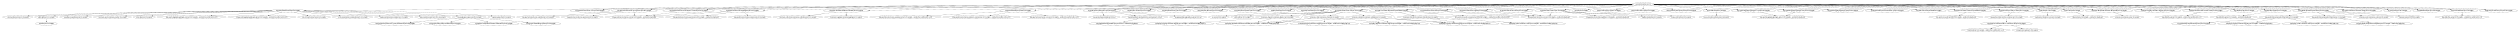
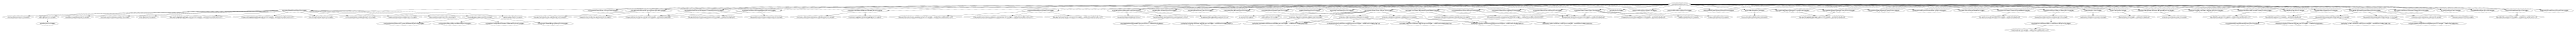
  digraph {
    fontname=Merriweather
    node [fontname=Merriweather]
    edge [fontname=Merriweather]
    "com.jdon:jivejdon:war:5.0"
    "org.jdon:jdonframework:jar:6.9:compile"
    "org.apache.lucene:lucene-core:jar:4.10.3:compile"
    "org.apache.lucene:lucene-analyzers-common:jar:4.10.3:compile"
    "org.apache.lucene:lucene-queryparser:jar:4.10.3:compile"
    "org.apache.lucene:lucene-highlighter:jar:4.10.3:compile"
    n7 [label="commons-beanutils:sandbox-beanutils:jar:1.9.4:compile"]
    "com.janeluo:ikanalyzer:jar:2012_u6:compile"
    "org.junit.jupiter:junit-jupiter-api:jar:5.0.0:test"
    "com.jdon:jdon-struts1x:jar:6.6.4:compile"
    "com.jdon:jdonaccessory:jar:6.6.4:compile"
    "com.jdon:jdon-jdbcTemp:jar:6.6.4:compile"
    "com.jdon:jdon-treepattern:jar:6.6.4:compile"
    "weibo4j:weibo4j:jar:6.6.4:compile"
    "org.tuckey:urlrewrite:jar:3.2.0:compile"
    "org.apache.struts:struts-core:jar:1.3.8:compile"
    "org.apache.struts:struts-tiles:jar:1.3.8:compile"
    "org.apache.struts:struts-taglib:jar:1.3.8:compile"
    "org.apache.struts:struts-el:jar:1.3.8:compile"
    "org.apache.struts:struts-extras:jar:1.3.8:compile"
    "jstl:jstl:jar:1.2:compile"
    "javax.servlet.jsp:jsp-api:jar:2.2:compile"
    "javax.servlet:servlet-api:jar:2.5:compile"
    "com.ocpsoft:ocpsoft-pretty-time:jar:1.0.6:compile"
    "javax.mail:mail:jar:1.4:provided"
    "org.apache.logging.log4j:log4j-core:jar:2.17.1:compile"
    "org.apache.logging.log4j:log4j-api:jar:2.17.1:compile"
    "org.apache.logging.log4j:log4j-1.2-api:jar:2.17.1:compile"
    "javax.transaction:javax.transaction-api:jar:1.2:compile"
    "net.oauth.core:oauth:jar:20100527:compile"
    "net.oauth.core:oauth-consumer:jar:20100527:compile"
    "net.oauth.core:oauth-httpclient3:jar:20090617:compile"
    "org.apache.xmlrpc:xmlrpc-client:jar:3.1.3:compile"
    "junit:junit:jar:4.13.1:compile"
    "rome:rome:jar:0.9:compile"
    "commons-fileupload:commons-fileupload:jar:1.1.1:compile"
    "commons-logging:commons-logging-api:jar:1.1:compile"
    "fr.xebia.web.extras:xebia-servlet-extras:jar:1.0.5:compile"
    "org.slf4j:slf4j-api:jar:1.5.2:compile"
    "org.slf4j:slf4j-log4j12:jar:1.5.2:compile"
    "com.github.qcloudsms:qcloudsms:jar:1.0.6:compile"
    "org.apache.commons:commons-lang3:jar:3.13.0:compile"
    "org.jsoup:jsoup:jar:1.14.3:compile"
    "com.alibaba:fastjson:jar:1.2.83:compile"
    "com.zaxxer:HikariCP:jar:3.3.1:compile"
    "mysql:mysql-connector-java:jar:5.1.47:compile"
    "net.sf.scannotation:scannotation:jar:1.0.2:compile"
    "org.picocontainer:picocontainer:jar:1.2:compile"
    "org.javassist:javassist:jar:3.23.1-GA:compile"
    "com.google.guava:guava:jar:23.0:compile"
    n51 [label="regexp:regexp:client:1.2:compile"]
    "com.lmax:disruptor:jar:3.3.8:compile"
    "cglib:cglib:jar:2.2.2:compile"
    "aopalliance:aopalliance:jar:1.0:compile"
    "commons-pool:commons-pool:jar:1.6:compile"
    "jdom:jdom:jar:1.0:compile"
    "(org.apache.logging.log4j:log4j-core:jar:2.11.0:compile - omitted for conflict with 2.17.1)"
    "(org.apache.logging.log4j:log4j-api:jar:2.11.0:compile - omitted for conflict with 2.17.1)"
    "net.sf.ehcache:ehcache:jar:1.6.2:compile"
    "(org.apache.lucene:lucene-core:jar:4.10.3:compile - omitted for duplicate)"
    "org.apache.lucene:lucene-queries:jar:4.10.3:compile"
    "org.apache.lucene:lucene-sandbox:jar:4.10.3:compile"
    "org.apache.lucene:lucene-memory:jar:4.10.3:compile"
    "(org.apache.lucene:lucene-queries:jar:4.10.3:compile - omitted for duplicate)"
    "commons-logging:commons-logging:jar:1.2:compile"
    "commons-collections:commons-collections:jar:3.2.2:compile"
    "(org.apache.lucene:lucene-core:jar:4.7.2:compile - omitted for conflict with 4.10.3)"
    "(org.apache.lucene:lucene-queryparser:jar:4.7.2:compile - omitted for conflict with 4.10.3)"
    "(org.apache.lucene:lucene-analyzers-common:jar:4.7.2:compile - omitted for conflict with 4.10.3)"
    "org.apiguardian:apiguardian-api:jar:1.0.0:test"
    "org.opentest4j:opentest4j:jar:1.0.0:test"
    "org.junit.platform:junit-platform-commons:jar:1.0.0:test"
    "antlr:antlr:jar:2.7.2:compile"
    "(commons-beanutils:commons-beanutils:jar:1.7.0:compile - omitted for conflict with 1.9.4)"
    "commons-chain:commons-chain:jar:1.1:compile"
    "commons-digester:commons-digester:jar:1.8:compile"
    "(commons-logging:commons-logging:jar:1.0.4:compile - omitted for conflict with 1.2)"
    "commons-validator:commons-validator:jar:1.3.1:compile"
    "oro:oro:jar:2.0.8:compile"
    "(org.apache.struts:struts-core:jar:1.3.8:compile - omitted for duplicate)"
    n81 [label="mojo.servlet:jstl:jar:1.0.2:compile"]
    "(org.apache.struts:struts-taglib:jar:1.3.8:compile - omitted for duplicate)"
    "taglibs:standard:jar:1.0.2:compile"
    "javax.activation:activation:jar:1.1:provided"
    "(org.apache.logging.log4j:log4j-api:jar:2.17.1:compile - omitted for duplicate)"
    "(net.oauth.core:oauth:jar:20100527:compile - omitted for duplicate)"
    "(net.oauth.core:oauth-consumer:jar:20090617:compile - omitted for conflict with 20100527)"
    "commons-httpclient:commons-httpclient:jar:3.1:compile"
    "org.apache.xmlrpc:xmlrpc-common:jar:3.1.3:compile"
    "org.hamcrest:hamcrest-core:jar:1.3:compile"
    "(jdom:jdom:jar:1.0:compile - omitted for duplicate)"
    "commons-io:commons-io:jar:1.1:compile"
    "(org.slf4j:slf4j-api:jar:1.5.8:compile - omitted for conflict with 1.5.2)"
    "(org.slf4j:slf4j-api:jar:1.5.2:compile - omitted for duplicate)"
    "org.json:json:jar:20170516:compile"
    "org.apache.httpcomponents:httpclient:jar:4.5.3:compile"
    "org.apache.httpcomponents:httpmime:jar:4.5.3:compile"
    "commons-codec:commons-codec:jar:1.11:compile"
    "(org.slf4j:slf4j-api:jar:1.7.25:compile - omitted for conflict with 1.5.2)"
    "com.google.code.findbugs:jsr305:jar:1.3.9:compile"
    "com.google.errorprone:error_prone_annotations:jar:2.0.18:compile"
    "com.google.j2objc:j2objc-annotations:jar:1.1:compile"
    "org.codehaus.mojo:animal-sniffer-annotations:jar:1.14:compile"
    "asm:asm:jar:3.3.1:compile"
    "(org.apiguardian:apiguardian-api:jar:1.0.0:test - omitted for duplicate)"
    "(commons-digester:commons-digester:jar:1.6:compile - omitted for conflict with 1.8)"
    "(commons-logging:commons-logging:jar:1.0.3:compile - omitted for conflict with 1.2)"
    "(commons-logging:commons-logging:jar:1.1:compile - omitted for conflict with 1.2)"
    "(commons-codec:commons-codec:jar:1.2:compile - omitted for conflict with 1.11)"
    "org.apache.ws.commons.util:ws-commons-util:jar:1.0.2:compile"
    "org.apache.httpcomponents:httpcore:jar:4.4.6:compile"
    "(commons-logging:commons-logging:jar:1.2:compile - omitted for duplicate)"
    "(commons-codec:commons-codec:jar:1.9:compile - omitted for conflict with 1.11)"
    "(org.apache.httpcomponents:httpclient:jar:4.5.3:compile - omitted for duplicate)"
    "(junit:junit:jar:3.8.1:compile - omitted for conflict with 4.13.1)"
-   "xml-apis:xml-apis:jar:1.0.b2:compile"
    "com.jdon:jivejdon:war:5.0" -> "org.jdon:jdonframework:jar:6.9:compile"
    "com.jdon:jivejdon:war:5.0" -> "org.apache.lucene:lucene-core:jar:4.10.3:compile"
    "com.jdon:jivejdon:war:5.0" -> "org.apache.lucene:lucene-analyzers-common:jar:4.10.3:compile"
    "com.jdon:jivejdon:war:5.0" -> "org.apache.lucene:lucene-queryparser:jar:4.10.3:compile"
    "com.jdon:jivejdon:war:5.0" -> "org.apache.lucene:lucene-highlighter:jar:4.10.3:compile"
    "com.jdon:jivejdon:war:5.0" -> n7
    "com.jdon:jivejdon:war:5.0" -> "com.janeluo:ikanalyzer:jar:2012_u6:compile"
    "com.jdon:jivejdon:war:5.0" -> "org.junit.jupiter:junit-jupiter-api:jar:5.0.0:test"
    "com.jdon:jivejdon:war:5.0" -> "com.jdon:jdon-struts1x:jar:6.6.4:compile"
    "com.jdon:jivejdon:war:5.0" -> "com.jdon:jdonaccessory:jar:6.6.4:compile"
    "com.jdon:jivejdon:war:5.0" -> "com.jdon:jdon-jdbcTemp:jar:6.6.4:compile"
    "com.jdon:jivejdon:war:5.0" -> "com.jdon:jdon-treepattern:jar:6.6.4:compile"
    "com.jdon:jivejdon:war:5.0" -> "weibo4j:weibo4j:jar:6.6.4:compile"
    "com.jdon:jivejdon:war:5.0" -> "org.tuckey:urlrewrite:jar:3.2.0:compile"
    "com.jdon:jivejdon:war:5.0" -> "org.apache.struts:struts-core:jar:1.3.8:compile"
    "com.jdon:jivejdon:war:5.0" -> "org.apache.struts:struts-tiles:jar:1.3.8:compile"
    "com.jdon:jivejdon:war:5.0" -> "org.apache.struts:struts-taglib:jar:1.3.8:compile"
    "com.jdon:jivejdon:war:5.0" -> "org.apache.struts:struts-el:jar:1.3.8:compile"
    "com.jdon:jivejdon:war:5.0" -> "org.apache.struts:struts-extras:jar:1.3.8:compile"
    "com.jdon:jivejdon:war:5.0" -> "jstl:jstl:jar:1.2:compile"
    "com.jdon:jivejdon:war:5.0" -> "javax.servlet.jsp:jsp-api:jar:2.2:compile"
    "com.jdon:jivejdon:war:5.0" -> "javax.servlet:servlet-api:jar:2.5:compile"
    "com.jdon:jivejdon:war:5.0" -> "com.ocpsoft:ocpsoft-pretty-time:jar:1.0.6:compile"
    "com.jdon:jivejdon:war:5.0" -> "javax.mail:mail:jar:1.4:provided"
    "com.jdon:jivejdon:war:5.0" -> "org.apache.logging.log4j:log4j-core:jar:2.17.1:compile"
    "com.jdon:jivejdon:war:5.0" -> "org.apache.logging.log4j:log4j-api:jar:2.17.1:compile"
    "com.jdon:jivejdon:war:5.0" -> "org.apache.logging.log4j:log4j-1.2-api:jar:2.17.1:compile"
    "com.jdon:jivejdon:war:5.0" -> "javax.transaction:javax.transaction-api:jar:1.2:compile"
    "com.jdon:jivejdon:war:5.0" -> "net.oauth.core:oauth:jar:20100527:compile"
    "com.jdon:jivejdon:war:5.0" -> "net.oauth.core:oauth-consumer:jar:20100527:compile"
    "com.jdon:jivejdon:war:5.0" -> "net.oauth.core:oauth-httpclient3:jar:20090617:compile"
    "com.jdon:jivejdon:war:5.0" -> "org.apache.xmlrpc:xmlrpc-client:jar:3.1.3:compile"
    "com.jdon:jivejdon:war:5.0" -> "junit:junit:jar:4.13.1:compile"
    "com.jdon:jivejdon:war:5.0" -> "rome:rome:jar:0.9:compile"
    "com.jdon:jivejdon:war:5.0" -> "commons-fileupload:commons-fileupload:jar:1.1.1:compile"
    "com.jdon:jivejdon:war:5.0" -> "commons-logging:commons-logging-api:jar:1.1:compile"
    "com.jdon:jivejdon:war:5.0" -> "fr.xebia.web.extras:xebia-servlet-extras:jar:1.0.5:compile"
    "com.jdon:jivejdon:war:5.0" -> "org.slf4j:slf4j-api:jar:1.5.2:compile"
    "com.jdon:jivejdon:war:5.0" -> "org.slf4j:slf4j-log4j12:jar:1.5.2:compile"
    "com.jdon:jivejdon:war:5.0" -> "com.github.qcloudsms:qcloudsms:jar:1.0.6:compile"
    "com.jdon:jivejdon:war:5.0" -> "org.apache.commons:commons-lang3:jar:3.13.0:compile"
    "com.jdon:jivejdon:war:5.0" -> "org.jsoup:jsoup:jar:1.14.3:compile"
    "com.jdon:jivejdon:war:5.0" -> "com.alibaba:fastjson:jar:1.2.83:compile"
    "com.jdon:jivejdon:war:5.0" -> "com.zaxxer:HikariCP:jar:3.3.1:compile"
    "com.jdon:jivejdon:war:5.0" -> "mysql:mysql-connector-java:jar:5.1.47:compile"
    "org.jdon:jdonframework:jar:6.9:compile" -> "net.sf.scannotation:scannotation:jar:1.0.2:compile"
    "org.jdon:jdonframework:jar:6.9:compile" -> "org.picocontainer:picocontainer:jar:1.2:compile"
    "org.jdon:jdonframework:jar:6.9:compile" -> "org.javassist:javassist:jar:3.23.1-GA:compile"
    "org.jdon:jdonframework:jar:6.9:compile" -> "com.google.guava:guava:jar:23.0:compile"
    "org.jdon:jdonframework:jar:6.9:compile" -> n51
    "org.jdon:jdonframework:jar:6.9:compile" -> "com.lmax:disruptor:jar:3.3.8:compile"
    "org.jdon:jdonframework:jar:6.9:compile" -> "cglib:cglib:jar:2.2.2:compile"
    "org.jdon:jdonframework:jar:6.9:compile" -> "aopalliance:aopalliance:jar:1.0:compile"
    "org.jdon:jdonframework:jar:6.9:compile" -> "commons-pool:commons-pool:jar:1.6:compile"
    "org.jdon:jdonframework:jar:6.9:compile" -> "jdom:jdom:jar:1.0:compile"
    "org.jdon:jdonframework:jar:6.9:compile" -> "(org.apache.logging.log4j:log4j-core:jar:2.11.0:compile - omitted for conflict with 2.17.1)"
    "org.jdon:jdonframework:jar:6.9:compile" -> "(org.apache.logging.log4j:log4j-api:jar:2.11.0:compile - omitted for conflict with 2.17.1)"
    "org.jdon:jdonframework:jar:6.9:compile" -> "net.sf.ehcache:ehcache:jar:1.6.2:compile"
    "org.apache.lucene:lucene-analyzers-common:jar:4.10.3:compile" -> "(org.apache.lucene:lucene-core:jar:4.10.3:compile - omitted for duplicate)"
    "org.apache.lucene:lucene-queryparser:jar:4.10.3:compile" -> "(org.apache.lucene:lucene-core:jar:4.10.3:compile - omitted for duplicate)"
    "org.apache.lucene:lucene-queryparser:jar:4.10.3:compile" -> "org.apache.lucene:lucene-queries:jar:4.10.3:compile"
    "org.apache.lucene:lucene-queryparser:jar:4.10.3:compile" -> "org.apache.lucene:lucene-sandbox:jar:4.10.3:compile"
    "org.apache.lucene:lucene-highlighter:jar:4.10.3:compile" -> "(org.apache.lucene:lucene-core:jar:4.10.3:compile - omitted for duplicate)"
    "org.apache.lucene:lucene-highlighter:jar:4.10.3:compile" -> "org.apache.lucene:lucene-memory:jar:4.10.3:compile"
    "org.apache.lucene:lucene-highlighter:jar:4.10.3:compile" -> "(org.apache.lucene:lucene-queries:jar:4.10.3:compile - omitted for duplicate)"
    n7 -> "commons-logging:commons-logging:jar:1.2:compile"
    n7 -> "commons-collections:commons-collections:jar:3.2.2:compile"
    "com.janeluo:ikanalyzer:jar:2012_u6:compile" -> "(org.apache.lucene:lucene-core:jar:4.7.2:compile - omitted for conflict with 4.10.3)"
    "com.janeluo:ikanalyzer:jar:2012_u6:compile" -> "(org.apache.lucene:lucene-queryparser:jar:4.7.2:compile - omitted for conflict with 4.10.3)"
    "com.janeluo:ikanalyzer:jar:2012_u6:compile" -> "(org.apache.lucene:lucene-analyzers-common:jar:4.7.2:compile - omitted for conflict with 4.10.3)"
    "org.junit.jupiter:junit-jupiter-api:jar:5.0.0:test" -> "org.apiguardian:apiguardian-api:jar:1.0.0:test"
    "org.junit.jupiter:junit-jupiter-api:jar:5.0.0:test" -> "org.opentest4j:opentest4j:jar:1.0.0:test"
    "org.junit.jupiter:junit-jupiter-api:jar:5.0.0:test" -> "org.junit.platform:junit-platform-commons:jar:1.0.0:test"
    "org.apache.struts:struts-core:jar:1.3.8:compile" -> "antlr:antlr:jar:2.7.2:compile"
    "org.apache.struts:struts-core:jar:1.3.8:compile" -> "(commons-beanutils:commons-beanutils:jar:1.7.0:compile - omitted for conflict with 1.9.4)"
    "org.apache.struts:struts-core:jar:1.3.8:compile" -> "commons-chain:commons-chain:jar:1.1:compile"
    "org.apache.struts:struts-core:jar:1.3.8:compile" -> "commons-digester:commons-digester:jar:1.8:compile"
    "org.apache.struts:struts-core:jar:1.3.8:compile" -> "(commons-logging:commons-logging:jar:1.0.4:compile - omitted for conflict with 1.2)"
    "org.apache.struts:struts-core:jar:1.3.8:compile" -> "commons-validator:commons-validator:jar:1.3.1:compile"
    "org.apache.struts:struts-core:jar:1.3.8:compile" -> "oro:oro:jar:2.0.8:compile"
    "org.apache.struts:struts-tiles:jar:1.3.8:compile" -> "(org.apache.struts:struts-core:jar:1.3.8:compile - omitted for duplicate)"
    "org.apache.struts:struts-taglib:jar:1.3.8:compile" -> "(org.apache.struts:struts-core:jar:1.3.8:compile - omitted for duplicate)"
    "org.apache.struts:struts-el:jar:1.3.8:compile" -> "(org.apache.struts:struts-core:jar:1.3.8:compile - omitted for duplicate)"
    "org.apache.struts:struts-el:jar:1.3.8:compile" -> n81
    "org.apache.struts:struts-el:jar:1.3.8:compile" -> "(org.apache.struts:struts-taglib:jar:1.3.8:compile - omitted for duplicate)"
    "org.apache.struts:struts-el:jar:1.3.8:compile" -> "taglibs:standard:jar:1.0.2:compile"
    "org.apache.struts:struts-extras:jar:1.3.8:compile" -> "(org.apache.struts:struts-core:jar:1.3.8:compile - omitted for duplicate)"
    "javax.mail:mail:jar:1.4:provided" -> "javax.activation:activation:jar:1.1:provided"
    "org.apache.logging.log4j:log4j-core:jar:2.17.1:compile" -> "(org.apache.logging.log4j:log4j-api:jar:2.17.1:compile - omitted for duplicate)"
    "org.apache.logging.log4j:log4j-1.2-api:jar:2.17.1:compile" -> "(org.apache.logging.log4j:log4j-api:jar:2.17.1:compile - omitted for duplicate)"
    "net.oauth.core:oauth-consumer:jar:20100527:compile" -> "(net.oauth.core:oauth:jar:20100527:compile - omitted for duplicate)"
    "net.oauth.core:oauth-httpclient3:jar:20090617:compile" -> "(net.oauth.core:oauth-consumer:jar:20090617:compile - omitted for conflict with 20100527)"
    "net.oauth.core:oauth-httpclient3:jar:20090617:compile" -> "commons-httpclient:commons-httpclient:jar:3.1:compile"
    "org.apache.xmlrpc:xmlrpc-client:jar:3.1.3:compile" -> "org.apache.xmlrpc:xmlrpc-common:jar:3.1.3:compile"
    "junit:junit:jar:4.13.1:compile" -> "org.hamcrest:hamcrest-core:jar:1.3:compile"
    "rome:rome:jar:0.9:compile" -> "(jdom:jdom:jar:1.0:compile - omitted for duplicate)"
    "commons-fileupload:commons-fileupload:jar:1.1.1:compile" -> "commons-io:commons-io:jar:1.1:compile"
    "fr.xebia.web.extras:xebia-servlet-extras:jar:1.0.5:compile" -> "(org.slf4j:slf4j-api:jar:1.5.8:compile - omitted for conflict with 1.5.2)"
    "org.slf4j:slf4j-log4j12:jar:1.5.2:compile" -> "(org.slf4j:slf4j-api:jar:1.5.2:compile - omitted for duplicate)"
    "com.github.qcloudsms:qcloudsms:jar:1.0.6:compile" -> "org.json:json:jar:20170516:compile"
    "com.github.qcloudsms:qcloudsms:jar:1.0.6:compile" -> "org.apache.httpcomponents:httpclient:jar:4.5.3:compile"
    "com.github.qcloudsms:qcloudsms:jar:1.0.6:compile" -> "org.apache.httpcomponents:httpmime:jar:4.5.3:compile"
    "com.github.qcloudsms:qcloudsms:jar:1.0.6:compile" -> "commons-codec:commons-codec:jar:1.11:compile"
    "com.zaxxer:HikariCP:jar:3.3.1:compile" -> "(org.slf4j:slf4j-api:jar:1.7.25:compile - omitted for conflict with 1.5.2)"
    "com.google.guava:guava:jar:23.0:compile" -> "com.google.code.findbugs:jsr305:jar:1.3.9:compile"
    "com.google.guava:guava:jar:23.0:compile" -> "com.google.errorprone:error_prone_annotations:jar:2.0.18:compile"
    "com.google.guava:guava:jar:23.0:compile" -> "com.google.j2objc:j2objc-annotations:jar:1.1:compile"
    "com.google.guava:guava:jar:23.0:compile" -> "org.codehaus.mojo:animal-sniffer-annotations:jar:1.14:compile"
    "cglib:cglib:jar:2.2.2:compile" -> "asm:asm:jar:3.3.1:compile"
    "org.junit.platform:junit-platform-commons:jar:1.0.0:test" -> "(org.apiguardian:apiguardian-api:jar:1.0.0:test - omitted for duplicate)"
    "commons-chain:commons-chain:jar:1.1:compile" -> "(commons-beanutils:commons-beanutils:jar:1.7.0:compile - omitted for conflict with 1.9.4)"
    "commons-chain:commons-chain:jar:1.1:compile" -> "(commons-digester:commons-digester:jar:1.6:compile - omitted for conflict with 1.8)"
    "commons-chain:commons-chain:jar:1.1:compile" -> "(commons-logging:commons-logging:jar:1.0.3:compile - omitted for conflict with 1.2)"
    "commons-digester:commons-digester:jar:1.8:compile" -> "(commons-beanutils:commons-beanutils:jar:1.7.0:compile - omitted for conflict with 1.9.4)"
    "commons-digester:commons-digester:jar:1.8:compile" -> "(commons-logging:commons-logging:jar:1.1:compile - omitted for conflict with 1.2)"
    "commons-validator:commons-validator:jar:1.3.1:compile" -> "(commons-beanutils:commons-beanutils:jar:1.7.0:compile - omitted for conflict with 1.9.4)"
    "commons-validator:commons-validator:jar:1.3.1:compile" -> "(commons-logging:commons-logging:jar:1.0.4:compile - omitted for conflict with 1.2)"
    "commons-validator:commons-validator:jar:1.3.1:compile" -> "(commons-digester:commons-digester:jar:1.6:compile - omitted for conflict with 1.8)"
    "commons-httpclient:commons-httpclient:jar:3.1:compile" -> "(commons-logging:commons-logging:jar:1.0.4:compile - omitted for conflict with 1.2)"
    "commons-httpclient:commons-httpclient:jar:3.1:compile" -> "(commons-codec:commons-codec:jar:1.2:compile - omitted for conflict with 1.11)"
    "org.apache.xmlrpc:xmlrpc-common:jar:3.1.3:compile" -> "org.apache.ws.commons.util:ws-commons-util:jar:1.0.2:compile"
    "org.apache.httpcomponents:httpclient:jar:4.5.3:compile" -> "org.apache.httpcomponents:httpcore:jar:4.4.6:compile"
    "org.apache.httpcomponents:httpclient:jar:4.5.3:compile" -> "(commons-logging:commons-logging:jar:1.2:compile - omitted for duplicate)"
    "org.apache.httpcomponents:httpclient:jar:4.5.3:compile" -> "(commons-codec:commons-codec:jar:1.9:compile - omitted for conflict with 1.11)"
    "org.apache.httpcomponents:httpmime:jar:4.5.3:compile" -> "(org.apache.httpcomponents:httpclient:jar:4.5.3:compile - omitted for duplicate)"
    "org.apache.ws.commons.util:ws-commons-util:jar:1.0.2:compile" -> "(junit:junit:jar:3.8.1:compile - omitted for conflict with 4.13.1)"
-   "org.apache.ws.commons.util:ws-commons-util:jar:1.0.2:compile" -> "xml-apis:xml-apis:jar:1.0.b2:compile"
  }
